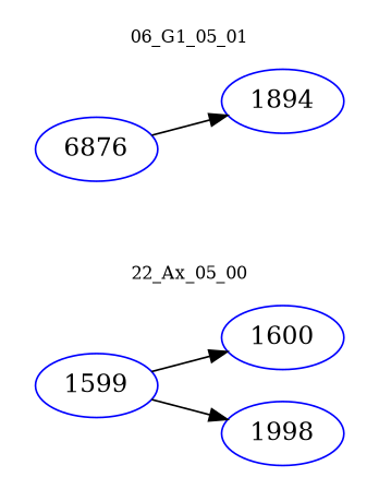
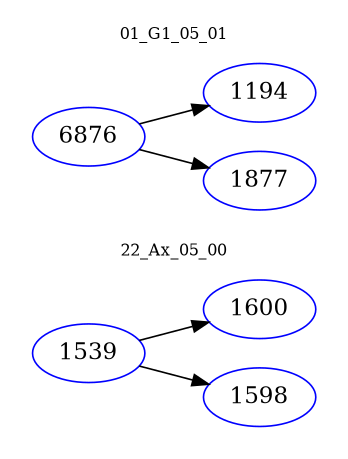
  digraph {
    rankdir=LR
    node [color=blue]
    edge [color=black]
-   n1 [label=1599]
-   n2 [label=1998]
+   n1 [label=1539]
+   n2 [label=1598]
    n3 [label=1600]
    n4 [label=6876]
-   n6 [label=1894]
+   n5 [label=1877]
+   n6 [label=1194]
    subgraph cluster_1 {
      color=white
      fontsize=10
      label="22_Ax_05_00"
      n1
      n2
      n3
    }
    subgraph cluster_2 {
      color=white
      fontsize=10
-     label="06_G1_05_01"
+     label="01_G1_05_01"
      n4
+     n5
      n6
    }
    n1 -> n2
    n1 -> n3
+   n4 -> n5
    n4 -> n6
  }
